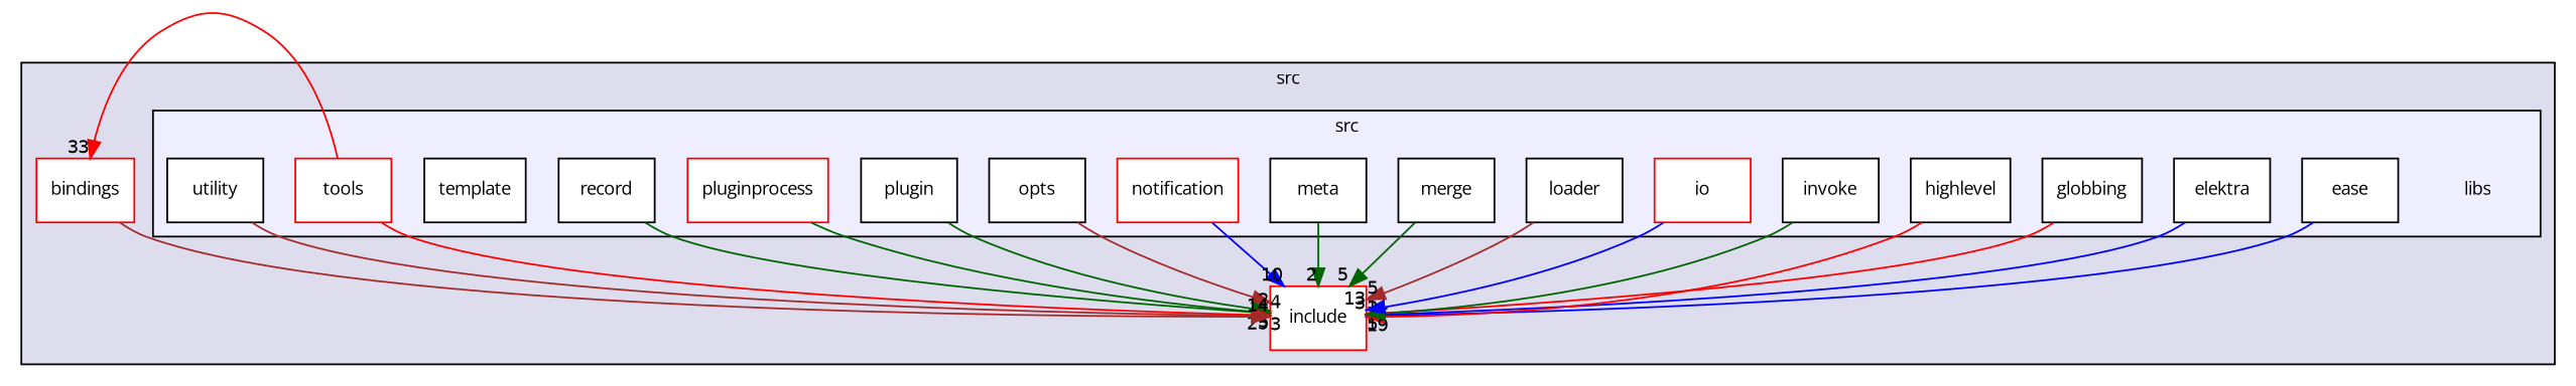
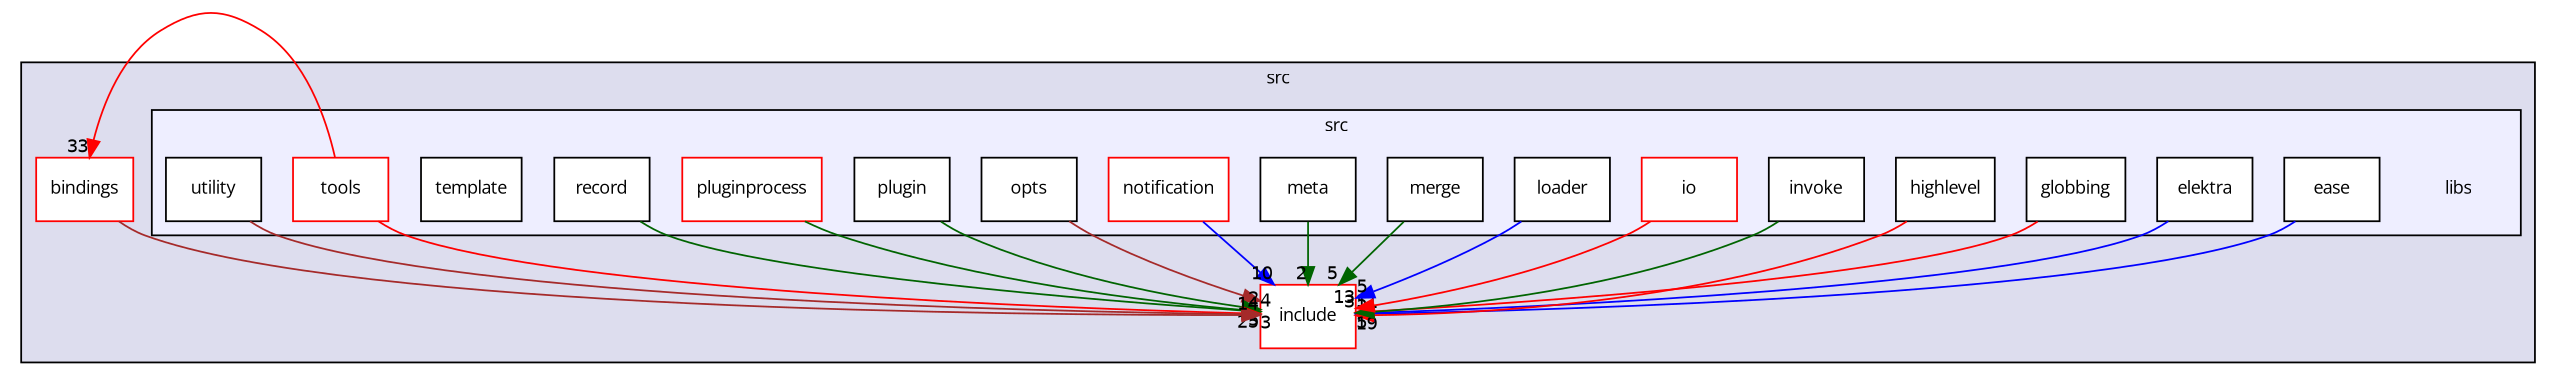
  digraph {
    compound=true
    fontname="Open Sans"
    node [fontname="Open Sans" fontsize=10 shape=box fillcolor=white style=filled]
    edge [headlabel=5 labeldistance=1.5 labelfontname=Helvetica labelfontsize=10 color=darkgreen fontname="Open Sans"]
    n1 [label=libs shape=plaintext fillcolor="" style=""]
    n2 [label=ease]
    n3 [label=elektra]
    n4 [label=globbing]
    n5 [label=highlevel]
    n6 [label=invoke]
    n7 [color=red label=io]
    n8 [label=loader]
    n9 [label=merge]
    n10 [label=meta]
    n11 [color=red label=notification]
    n12 [label=opts]
    n13 [label=plugin]
    n14 [color=red label=pluginprocess]
    n15 [label=record]
    n16 [label=template]
    n17 [color=red label=tools]
    n18 [label=utility]
    n19 [color=red label=include]
    n20 [color=red label=bindings]
    subgraph cluster_1 {
      bgcolor="#ddddee"
      fontsize=10
      label=src
      pencolor=black
      n19
      n20
      subgraph cluster_2 {
        bgcolor="#eeeeff"
        fontsize=10
        pencolor=black
        n1
        n2
        n3
        n4
        n5
        n6
        n7
        n8
        n9
        n10
        n11
        n12
        n13
        n14
        n15
        n16
        n17
        n18
      }
    }
    n2 -> n19 [color=blue]
    n3 -> n19 [headlabel=51 color=blue]
    n4 -> n19 [headlabel=1 color=red]
    n5 -> n19 [headlabel=19 color=red]
    n6 -> n19 [headlabel=3]
-   n7 -> n19 [headlabel=13 color=blue]
-   n8 -> n19 [color=brown]
+   n7 -> n19 [headlabel=13 color=red]
+   n8 -> n19 [color=blue]
    n9 -> n19
    n10 -> n19 [headlabel=2]
    n11 -> n19 [headlabel=10 color=blue]
    n12 -> n19 [color=brown]
    n13 -> n19 [headlabel=2]
    n14 -> n19
    n15 -> n19 [headlabel=4]
    n17 -> n19 [headlabel=25 color=red]
    n17 -> n20 [headlabel=33 color=red]
    n18 -> n19 [headlabel=3 color=brown]
    n20 -> n19 [headlabel=14 color=brown]
  }
